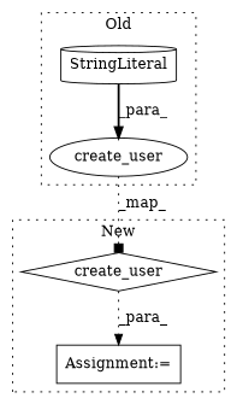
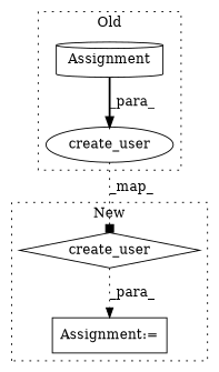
  digraph {
    node [a=32 l="12,1"]
    edge [style=dotted arrowhead=normal]
    n1 [label=create_user s="6623,6656" shape=ellipse]
-   n2 [a=45 l=10 label=StringLiteral s=6646 shape=cylinder]
+   n2 [a=45 l=10 label=Assignment s=6646 shape=cylinder]
    n3 [label=create_user s="6600,6622" shape=diamond]
    n4 [a=7 l=1 label="Assignment:=" s=6586 shape=box]
    subgraph cluster_1 {
      label=Old
      style=dotted
      n1
      n2
    }
    subgraph cluster_2 {
      label=New
      style=dotted
      n3
      n4
    }
    n1 -> n3 [label=_map_ arrowhead=box]
    n2 -> n1 [label=_para_ style=bold]
    n3 -> n4 [label=_para_]
  }
